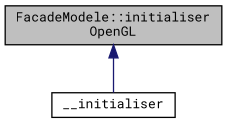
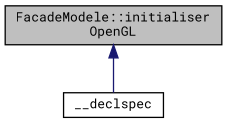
  digraph {
    rankdir=TB
    fontname="Roboto Mono"
    node [color=black fontname="Roboto Mono" fontsize=10 shape=record style=filled]
    n1 [fillcolor=grey75 fontcolor=black height=0.2 label="FacadeModele::initialiser\lOpenGL" width=0.4]
-   n2 [fillcolor=white height=0.2 label=__initialiser width=0.4]
+   n2 [fillcolor=white height=0.2 label=__declspec width=0.4]
    n1 -> n2 [color=midnightblue dir=back fontname="Roboto Mono" fontsize=10 labelfontname=Helvetica labelfontsize=10 style=solid]
  }
